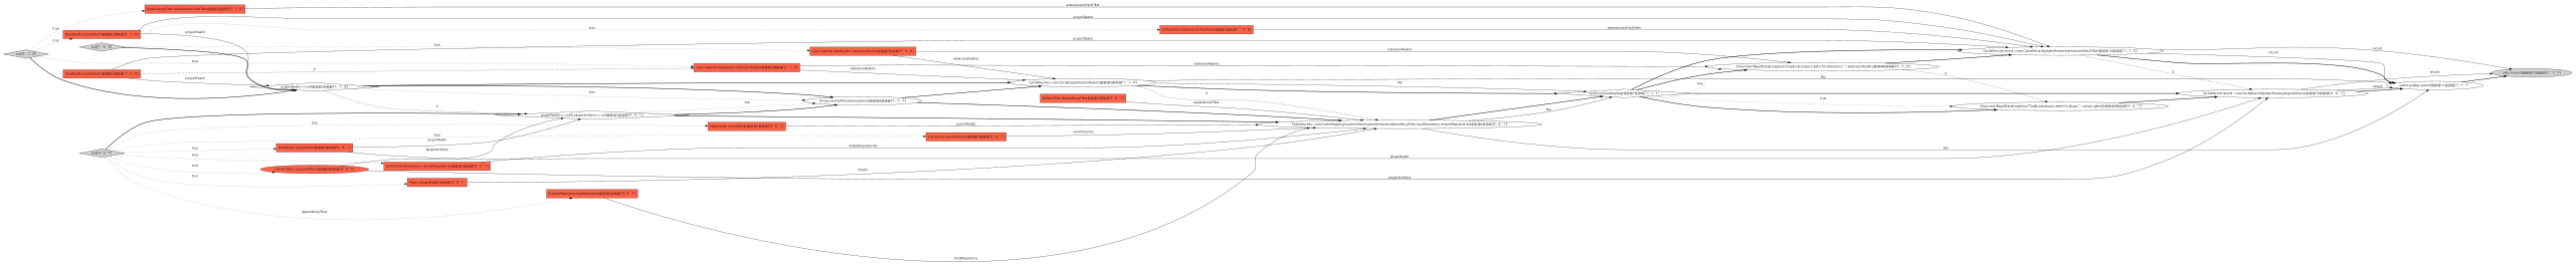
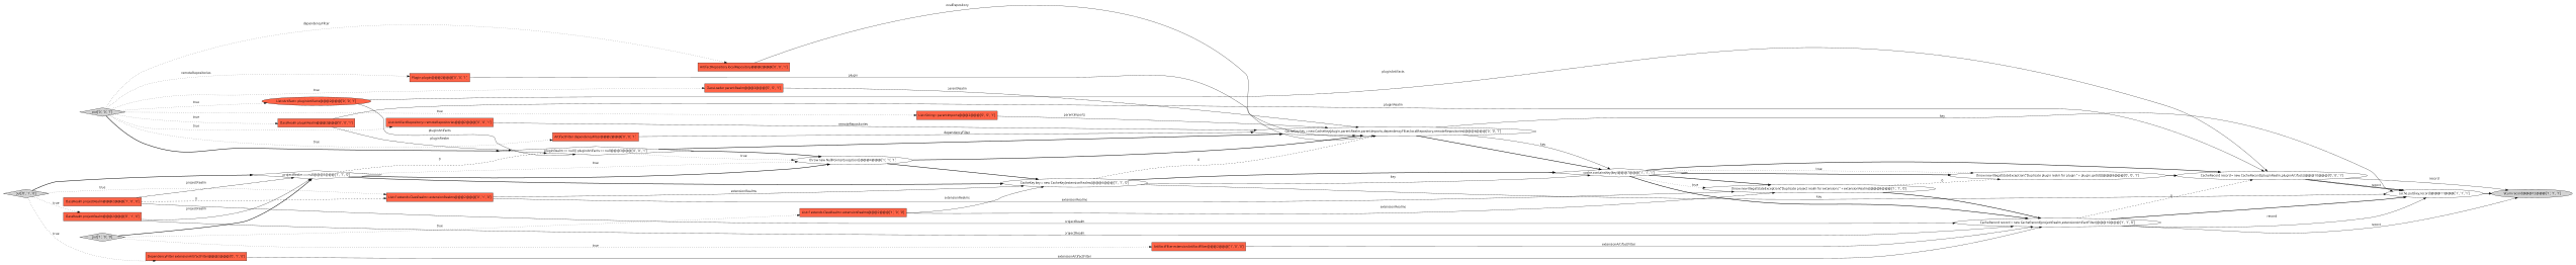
  digraph {
    fontname=Ubuntu
    rankdir=LR
    node [fillcolor=tomato fontname=Ubuntu shape=box style=filled]
    edge [fontname=Ubuntu style=solid]
    n1 [label="Plugin plugin@@@2@@@['0', '0', '1']"]
    n2 [fillcolor=white label="CacheKey key = new CacheKey(plugin,parentRealm,parentImports,dependencyFilter,localRepository,remoteRepositories)@@@6@@@['0', '0', '1']" shape=ellipse]
    n3 [fillcolor=white label="cache.containsKey(key)@@@7@@@['1', '1', '1']" shape=diamond]
    n4 [fillcolor=white label="cache.put(key,record)@@@11@@@['1', '1', '1']" shape=ellipse]
    n5 [label="ClassRealm pluginRealm@@@2@@@['0', '0', '1']"]
    n6 [fillcolor=white label="CacheRecord record = new CacheRecord(pluginRealm,pluginArtifacts)@@@10@@@['0', '0', '1']" shape=ellipse]
    n7 [fillcolor=white label="pluginRealm == null || pluginArtifacts == null@@@3@@@['0', '0', '1']" shape=diamond]
    n8 [fillcolor=lightgray label="return record@@@12@@@['1', '1', '1']" shape=ellipse]
    n9 [fillcolor=white label="throw new NullPointerException()@@@4@@@['1', '1', '1']" shape=ellipse]
    n10 [fillcolor=white label="throw new IllegalStateException(\"Duplicate plugin realm for plugin \" + plugin.getId())@@@8@@@['0', '0', '1']" shape=ellipse]
    n11 [fillcolor=white label="throw new IllegalStateException(\"Duplicate project realm for extensions \" + extensionRealms)@@@8@@@['1', '1', '0']" shape=ellipse]
    n12 [fillcolor=white label="CacheRecord record = new CacheRecord(projectRealm,extensionArtifactFilter)@@@10@@@['1', '1', '0']" shape=ellipse]
    n13 [label="ClassLoader parentRealm@@@2@@@['0', '0', '1']"]
    n14 [label="List<? extends ClassRealm> extensionRealms@@@2@@@['1', '0', '0']"]
    n15 [fillcolor=white label="CacheKey key = new CacheKey(extensionRealms)@@@6@@@['1', '1', '0']" shape=ellipse]
    n16 [fillcolor=lightgray label="put['1', '0', '0']" shape=diamond]
    n17 [fillcolor=white label="projectRealm == null@@@3@@@['1', '1', '0']" shape=diamond]
    n18 [label="ArtifactFilter extensionArtifactFilter@@@2@@@['1', '0', '0']"]
    n19 [label="ClassRealm projectRealm@@@2@@@['1', '0', '0']"]
    n20 [label="List<? extends ClassRealm> extensionRealms@@@2@@@['0', '1', '0']"]
    n21 [label="List<String> parentImports@@@2@@@['0', '0', '1']"]
    n22 [label="List<ArtifactRepository> remoteRepositories@@@2@@@['0', '0', '1']"]
    n23 [fillcolor=lightgray label="put['0', '0', '1']" shape=diamond]
    n24 [label="ArtifactFilter dependencyFilter@@@2@@@['0', '0', '1']"]
    n25 [label="List<Artifact> pluginArtifacts@@@2@@@['0', '0', '1']" shape=ellipse]
    n26 [label="ArtifactRepository localRepository@@@2@@@['0', '0', '1']"]
    n27 [label="DependencyFilter extensionArtifactFilter@@@2@@@['0', '1', '0']"]
    n28 [fillcolor=lightgray label="put['0', '1', '0']" shape=diamond]
    n29 [label="ClassRealm projectRealm@@@2@@@['0', '1', '0']"]
    n1 -> n2 [label=plugin]
    n2 -> n3 [label=key]
    n2 -> n3 [style=bold]
    n2 -> n4 [label=key]
    n3 -> n6 [style=bold]
    n3 -> n10 [label=true style=dotted]
    n3 -> n10 [style=bold]
    n3 -> n11 [label=true style=dotted]
    n3 -> n11 [style=bold]
    n3 -> n12 [style=bold]
    n4 -> n8 [style=bold]
    n5 -> n6 [label=pluginRealm]
    n5 -> n7 [label=pluginRealm]
    n6 -> n4 [style=bold]
    n6 -> n4 [label=record]
    n6 -> n8 [label=record]
    n7 -> n2 [style=bold]
    n7 -> n9 [label=true style=dotted]
    n7 -> n9 [style=bold]
    n9 -> n2 [style=bold]
    n9 -> n15 [style=bold]
    n10 -> n6 [style=bold]
    n11 -> n10 [label=0 style=dashed]
    n11 -> n12 [style=bold]
    n12 -> n4 [label=record]
    n12 -> n4 [style=bold]
    n12 -> n6 [label=0 style=dashed]
    n12 -> n8 [label=record]
    n13 -> n2 [label=parentRealm]
    n14 -> n11 [label=extensionRealms]
    n14 -> n15 [label=extensionRealms]
    n15 -> n2 [label=0 style=dashed]
    n15 -> n3 [label=key]
    n15 -> n3 [style=bold]
    n15 -> n4 [label=key]
    n16 -> n14 [label=true style=dotted]
    n16 -> n17 [style=bold]
    n16 -> n18 [label=true style=dotted]
    n17 -> n7 [label=0 style=dashed]
    n17 -> n9 [style=bold]
    n17 -> n9 [label=true style=dotted]
    n17 -> n15 [style=bold]
    n18 -> n12 [label=extensionArtifactFilter]
    n19 -> n12 [label=projectRealm]
    n19 -> n17 [label=projectRealm]
    n19 -> n20 [label=0 style=dashed]
    n20 -> n11 [label=extensionRealms]
    n20 -> n15 [label=extensionRealms]
    n21 -> n2 [label=parentImports]
    n22 -> n2 [label=remoteRepositories]
-   n23 -> n1 [label=true style=dotted]
+   n23 -> n1 [label=remoteRepositories style=dotted]
    n23 -> n5 [label=true style=dotted]
    n23 -> n7 [style=bold]
    n23 -> n13 [label=true style=dotted]
    n23 -> n21 [label=true style=dotted]
    n23 -> n22 [label=true style=dotted]
+   n23 -> n24 [label=true style=dotted]
    n23 -> n25 [label=true style=dotted]
    n23 -> n26 [label=dependencyFilter style=dotted]
    n24 -> n2 [label=dependencyFilter]
    n25 -> n6 [label=pluginArtifacts]
    n25 -> n7 [label=pluginArtifacts]
    n26 -> n2 [label=localRepository]
    n27 -> n12 [label=extensionArtifactFilter]
    n28 -> n17 [style=bold]
    n28 -> n20 [label=true style=dotted]
    n28 -> n27 [label=true style=dotted]
    n28 -> n29 [label=true style=dotted]
    n29 -> n12 [label=projectRealm]
    n29 -> n17 [label=projectRealm]
  }
